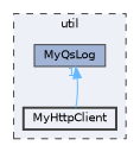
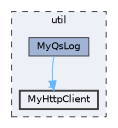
  digraph {
    compound=true
    node [color=grey25 fontname=Helvetica fontsize=10 shape=box]
    n1 [fillcolor="#a2b4d6" height=0.2 label=MyQsLog style=filled width=0.4]
    n2 [fillcolor="#edf0f7" height=0.2 label=MyHttpClient style="filled,bold" width=0.4]
    subgraph cluster_1 {
      bgcolor="#edf0f7"
      fontname=Helvetica
      fontsize=10
      label=util
      pencolor=grey25
      style="filled,dashed"
      n1
      n2
    }
-   n2 -> n1 [color=steelblue1 fontcolor=steelblue1 fontname=Helvetica fontsize=10 headlabel=1 labeldistance=1.5 labelfontname=Helvetica labelfontsize=10]
+   n1 -> n2 [color=steelblue1 fontcolor=steelblue1 fontname=Helvetica fontsize=10 headlabel=1 labeldistance=1.5 labelfontname=Helvetica labelfontsize=10]
  }
